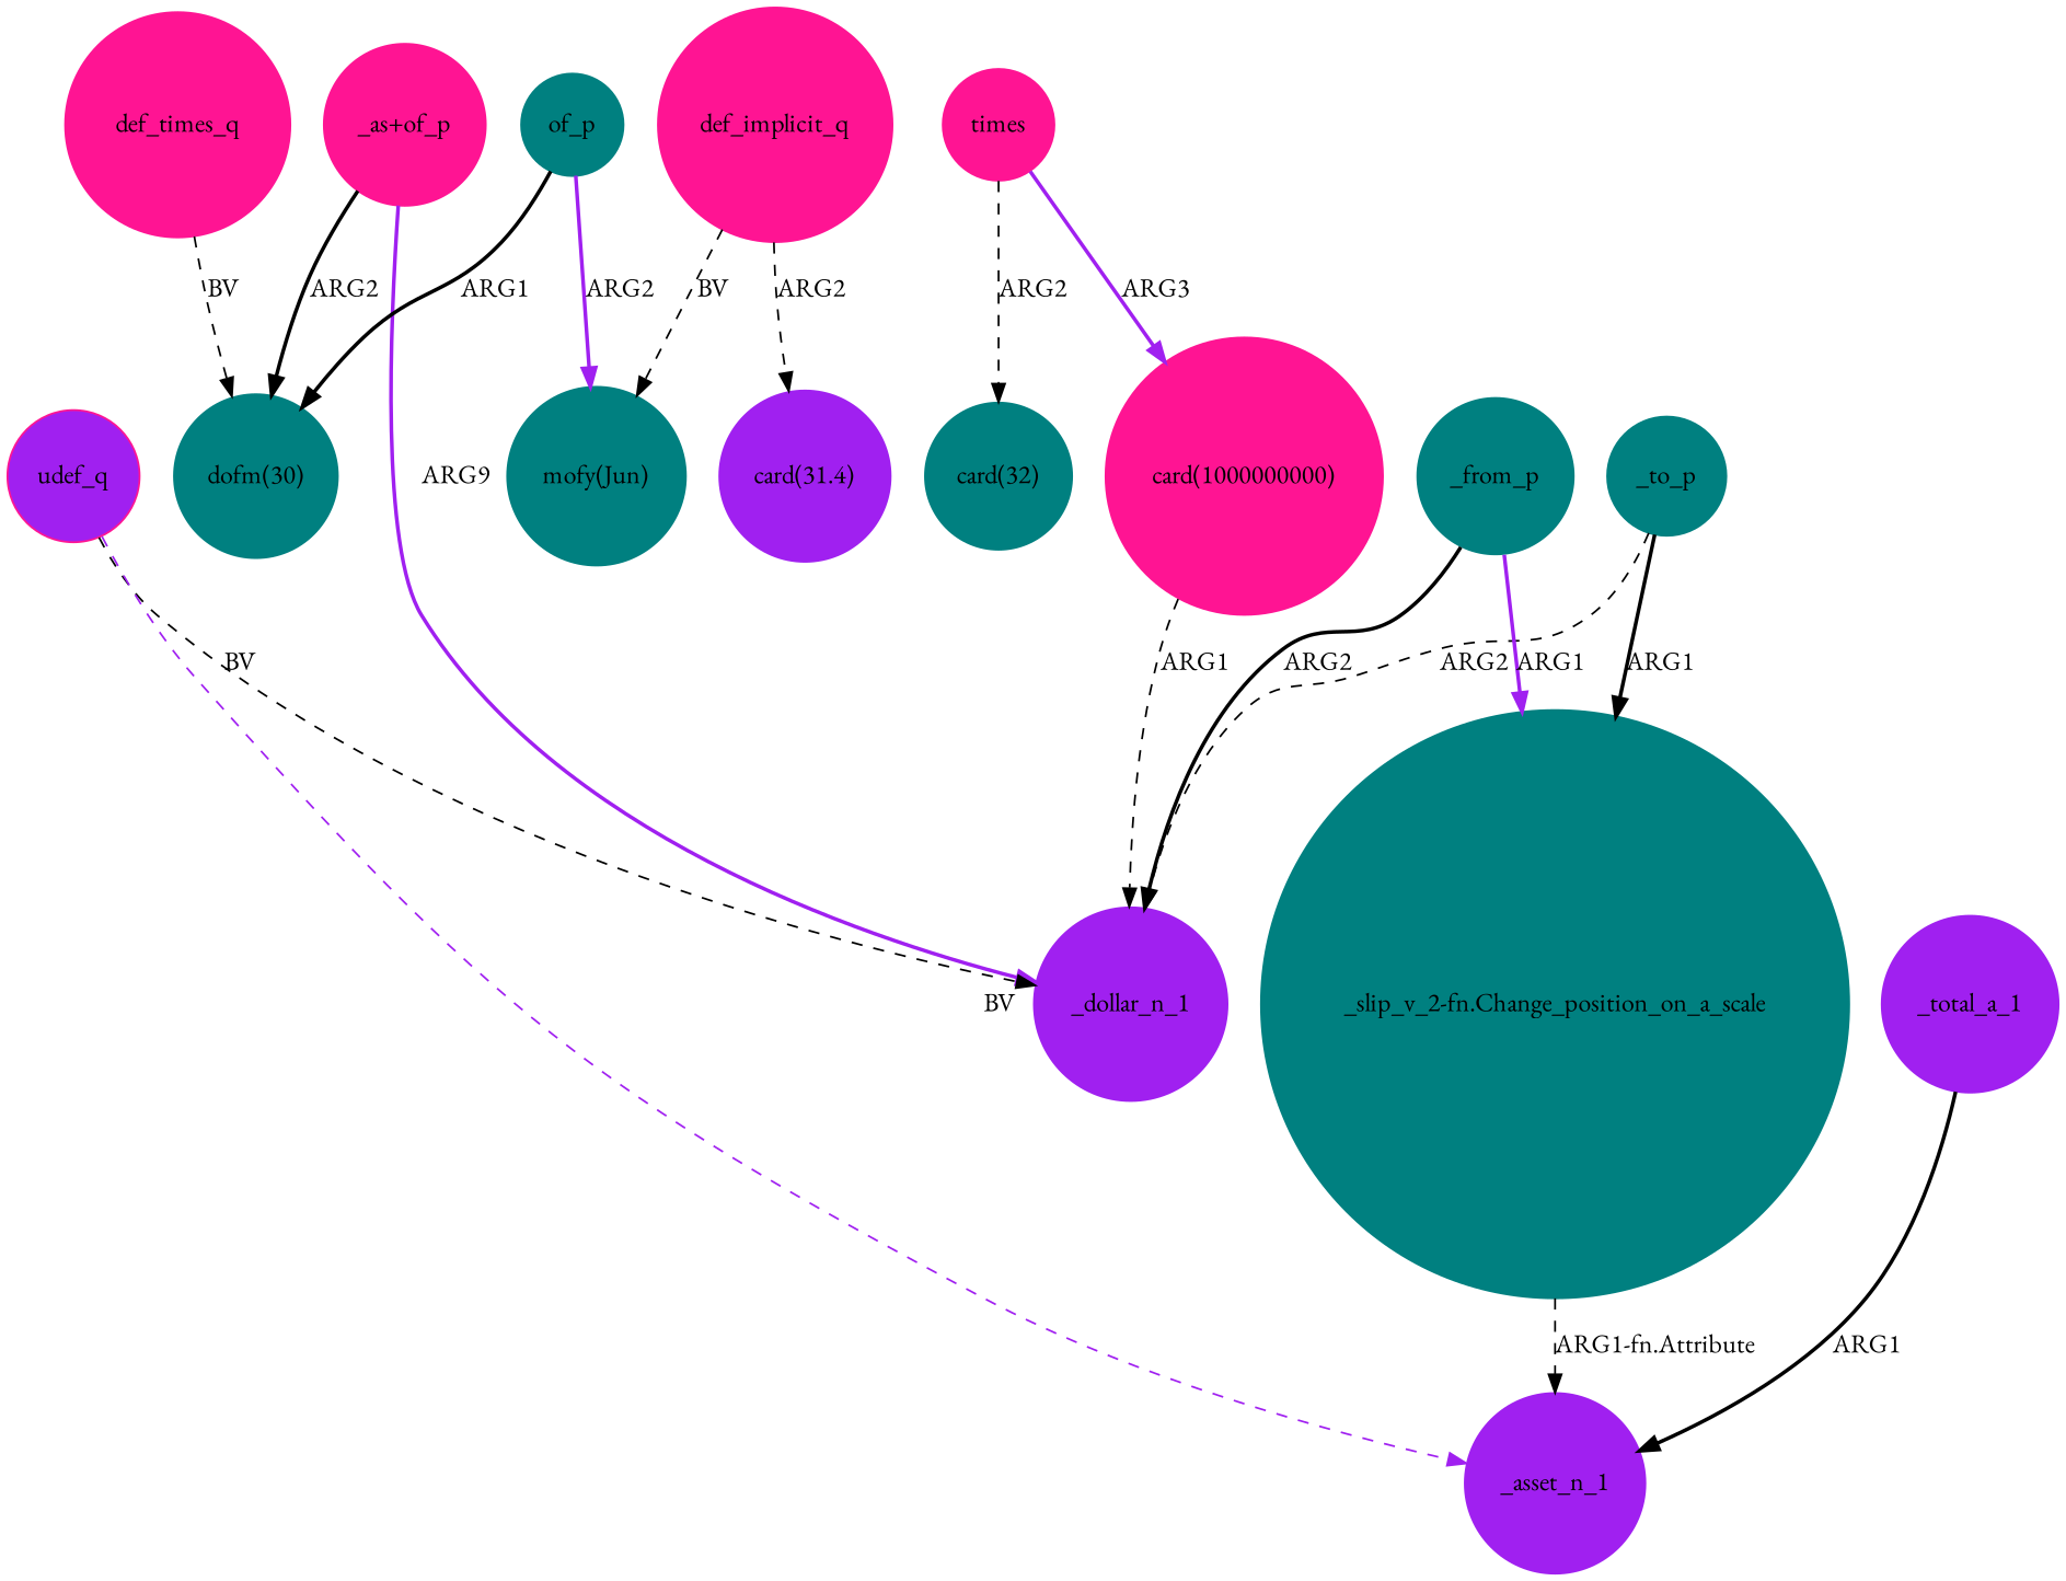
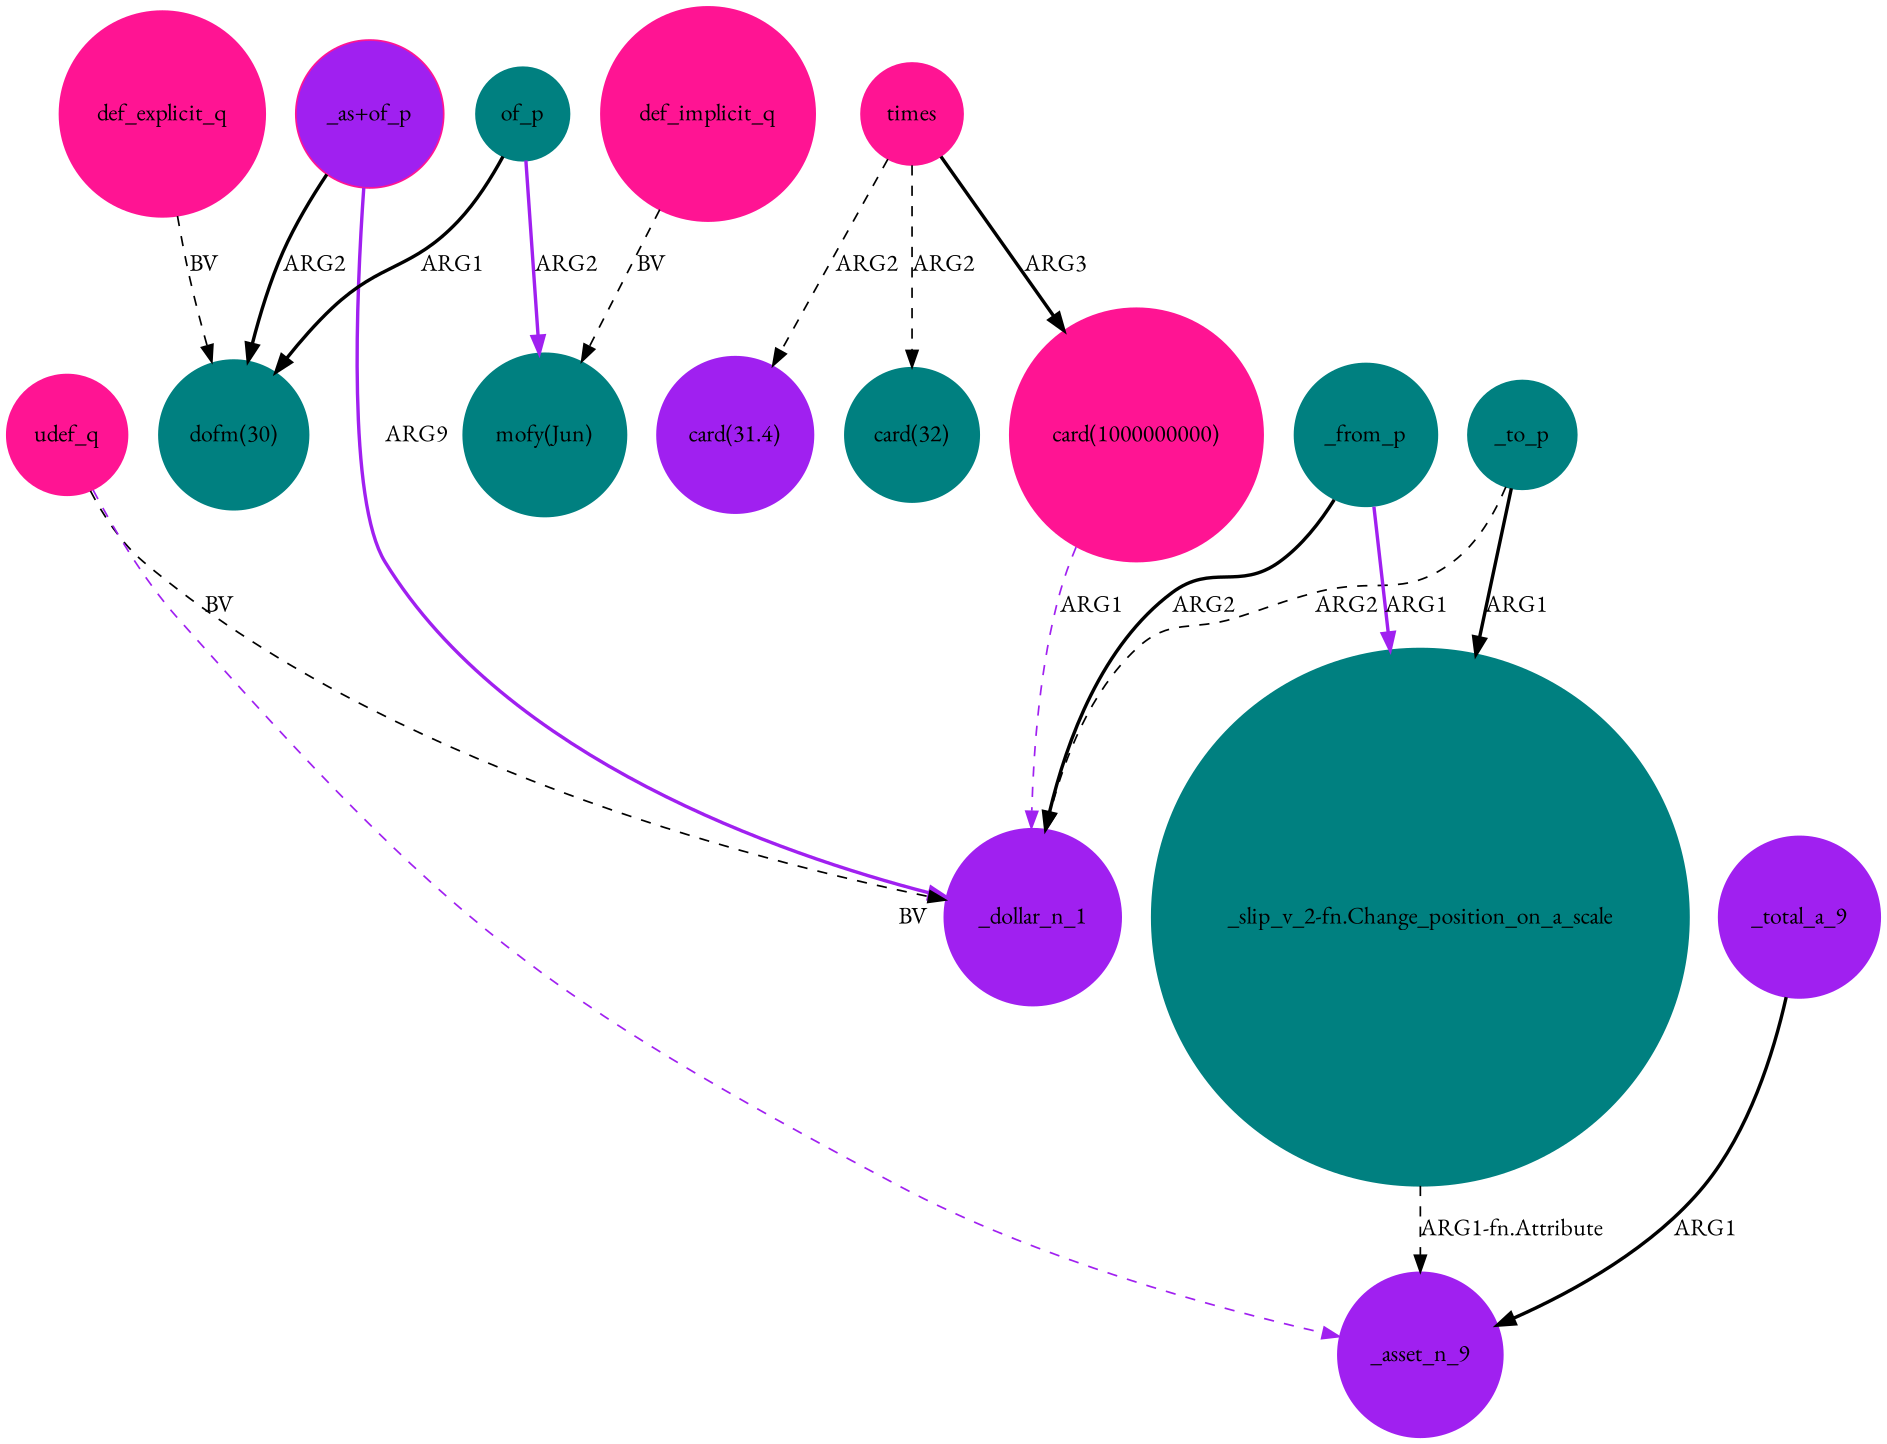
  digraph {
    fontname="EB Garamond"
    node [color=teal fontname="EB Garamond" shape=circle style=filled]
    edge [color=black fontname="EB Garamond" style=dashed]
    "card(1000000000)" [color=deeppink]
    _dollar_n_1 [color=purple]
-   "_as+of_p" [color=deeppink]
+   "_as+of_p" [color=deeppink fillcolor=purple]
    "dofm(30)"
    of_p
    "mofy(Jun)"
    _to_p
    "_slip_v_2-fn.Change_position_on_a_scale"
-   _asset_n_1 [color=purple]
+   _asset_n_1 [color=purple label=_asset_n_9]
    times [color=deeppink]
    "card(31.4)" [color=purple]
    "card(32)"
-   def_explicit_q [color=deeppink label=def_times_q]
-   udef_q [color=deeppink fillcolor=purple]
-   _total_a_1 [color=purple]
+   def_explicit_q [color=deeppink]
+   udef_q [color=deeppink]
+   _total_a_1 [color=purple label=_total_a_9]
    def_implicit_q [color=deeppink]
    _from_p
-   "card(1000000000)" -> _dollar_n_1 [label=ARG1]
+   "card(1000000000)" -> _dollar_n_1 [color=purple label=ARG1]
    "_as+of_p" -> _dollar_n_1 [color=purple label=ARG9 style=bold]
    "_as+of_p" -> "dofm(30)" [label=ARG2 style=bold]
    of_p -> "dofm(30)" [label=ARG1 style=bold]
    of_p -> "mofy(Jun)" [color=purple label=ARG2 style=bold]
    _to_p -> _dollar_n_1 [label=ARG2]
    _to_p -> "_slip_v_2-fn.Change_position_on_a_scale" [label=ARG1 style=bold]
    "_slip_v_2-fn.Change_position_on_a_scale" -> _asset_n_1 [label="ARG1-fn.Attribute"]
-   times -> "card(1000000000)" [color=purple label=ARG3 style=bold]
-   def_implicit_q -> "card(31.4)" [label=ARG2]
+   times -> "card(1000000000)" [label=ARG3 style=bold]
+   times -> "card(31.4)" [label=ARG2]
    times -> "card(32)" [label=ARG2]
    def_explicit_q -> "dofm(30)" [label=BV]
    udef_q -> _dollar_n_1 [label=BV]
    udef_q -> _asset_n_1 [color=purple label=BV]
    _total_a_1 -> _asset_n_1 [label=ARG1 style=bold]
    def_implicit_q -> "mofy(Jun)" [label=BV]
    _from_p -> _dollar_n_1 [label=ARG2 style=bold]
    _from_p -> "_slip_v_2-fn.Change_position_on_a_scale" [color=purple label=ARG1 style=bold]
  }
